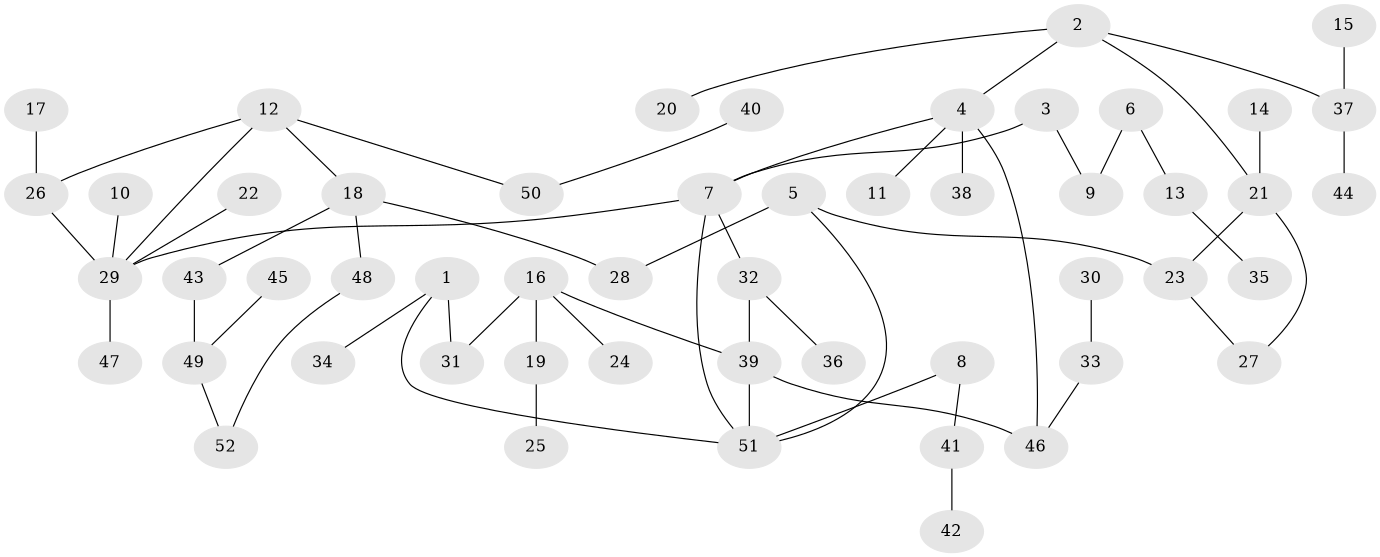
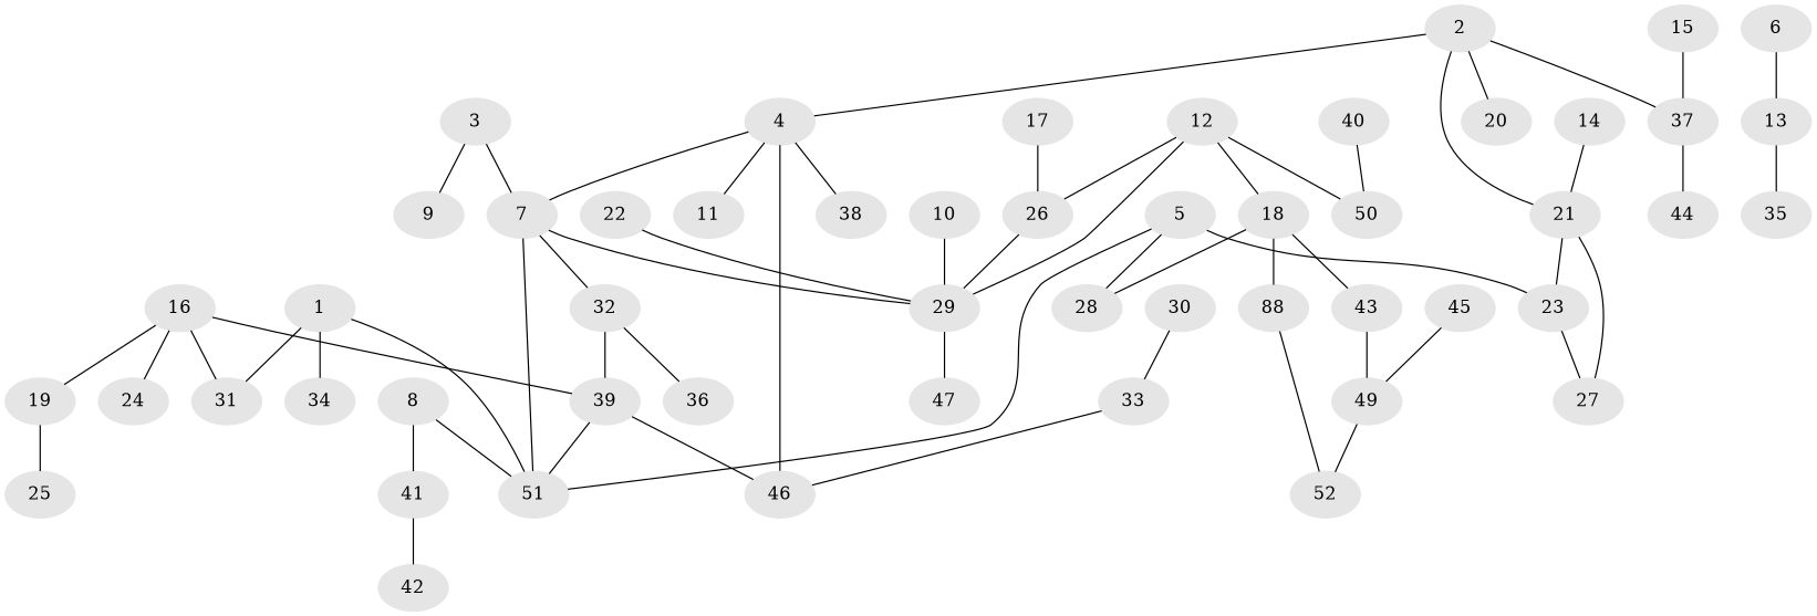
  graph {
    node [color=gray90 style=filled]
    edge [weight=1.0]
    1
    31
    34
    51
    2
    4
    20
    21
    37
    7
    11
    38
    46
    23
    27
    44
    3
    9
    29
    32
    5
    28
    6
    13
    35
    19
    25
    47
    39
    36
    33
    8
    41
    42
    10
    12
    18
    26
    50
    43
-   48
+   48 [label=88]
    14
    15
    16
    24
    17
    49
    52
    22
    30
    40
    45
    1 -- 31
    1 -- 34
    1 -- 51
    2 -- 4
    2 -- 20
    2 -- 21
    2 -- 37
    4 -- 7
    4 -- 11
    4 -- 38
    4 -- 46
    21 -- 23
    21 -- 27
    37 -- 44
    7 -- 51
    7 -- 29
    7 -- 32
    23 -- 27
    3 -- 7
    3 -- 9
    29 -- 47
    32 -- 39
    32 -- 36
    5 -- 51
    5 -- 23
    5 -- 28
-   6 -- 9
    6 -- 13
    13 -- 35
    19 -- 25
    39 -- 51
    39 -- 46
    33 -- 46
    8 -- 51
    8 -- 41
    41 -- 42
    10 -- 29
    12 -- 29
    12 -- 18
    12 -- 26
    12 -- 50
    18 -- 28
    18 -- 43
    18 -- 48
    26 -- 29
    43 -- 49
    48 -- 52
    14 -- 21
    15 -- 37
    16 -- 31
    16 -- 19
    16 -- 39
    16 -- 24
    17 -- 26
    49 -- 52
    22 -- 29
    30 -- 33
    40 -- 50
    45 -- 49
  }
